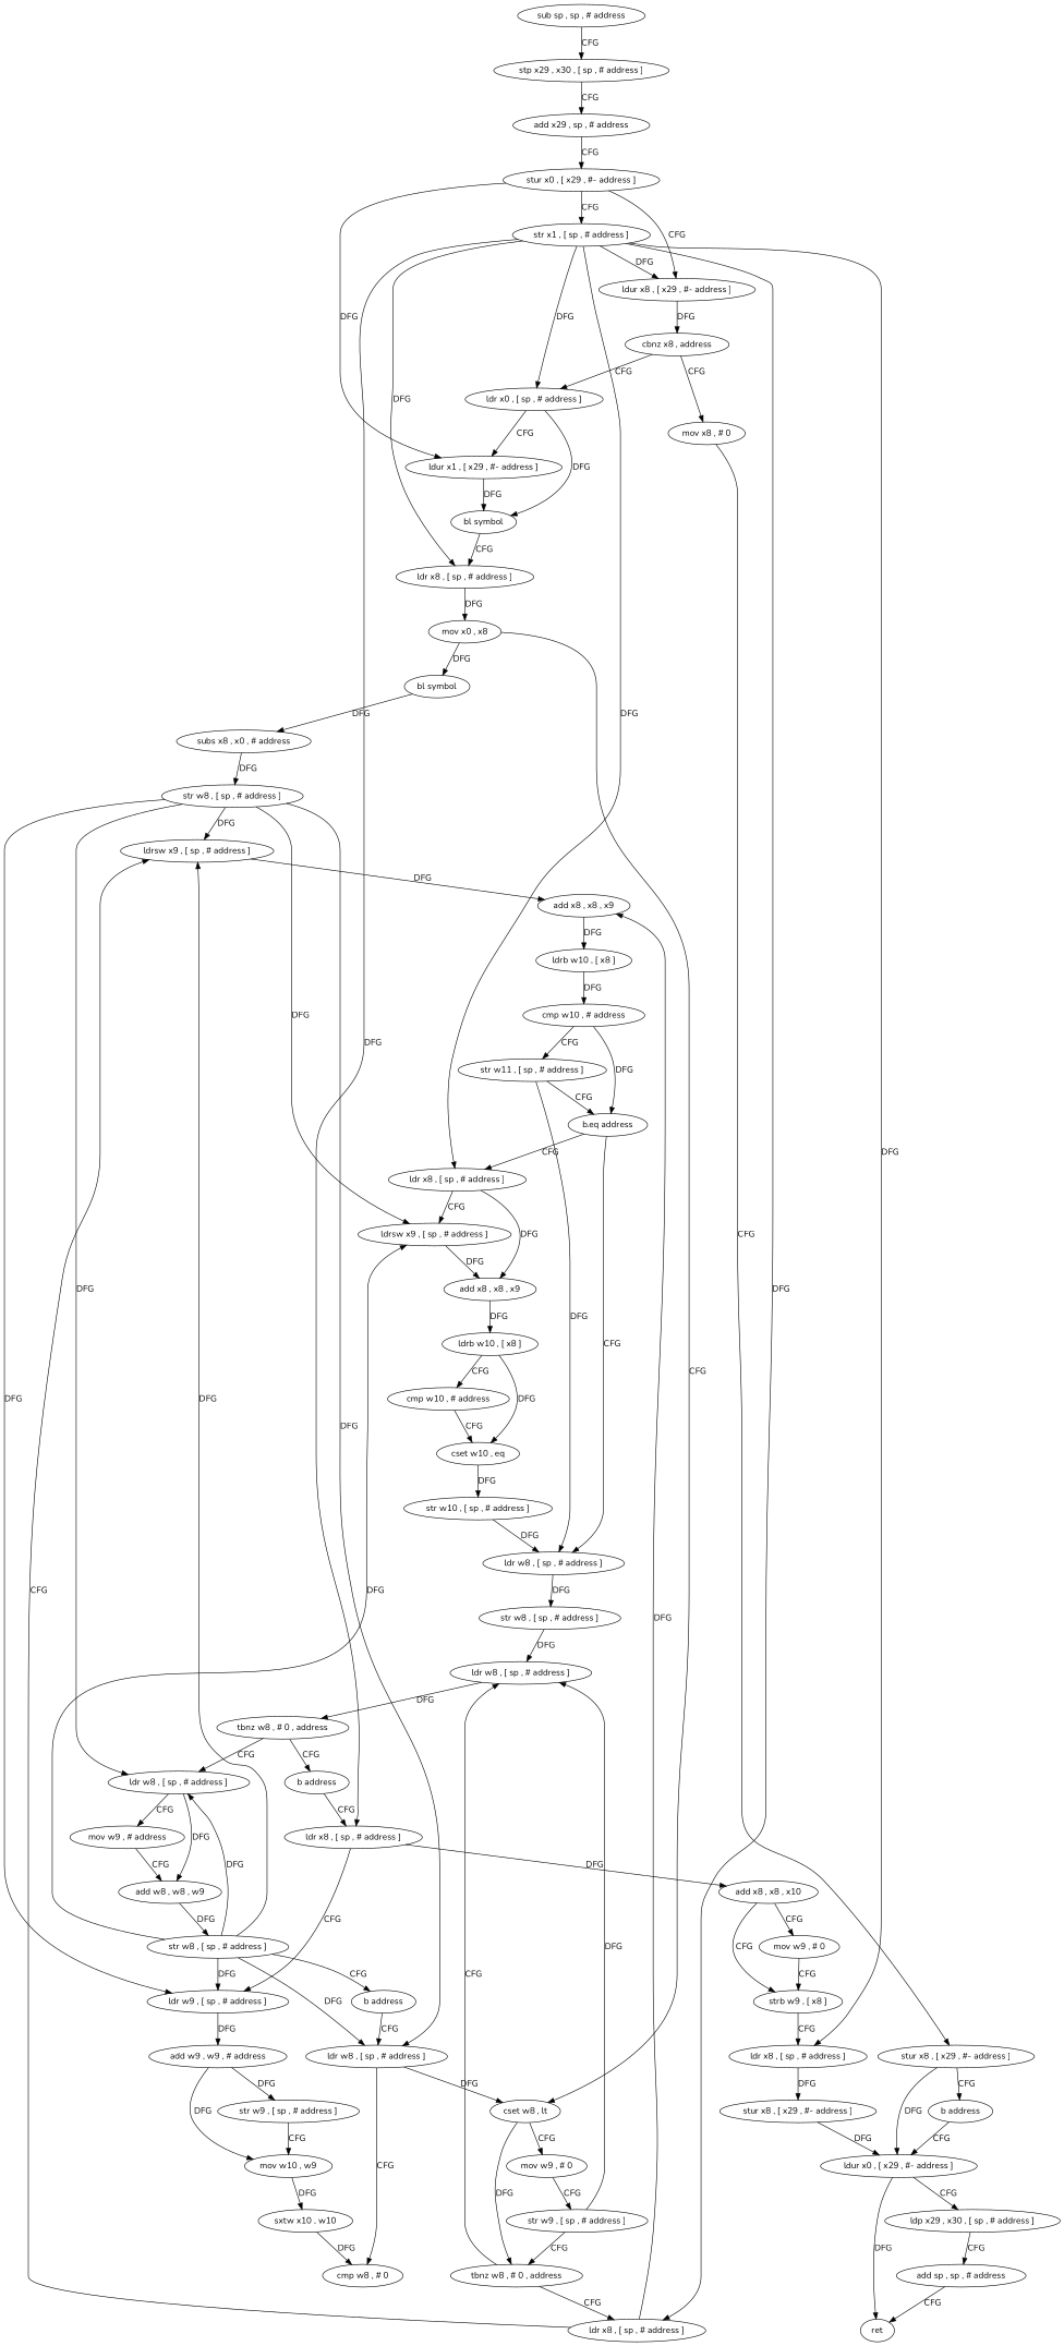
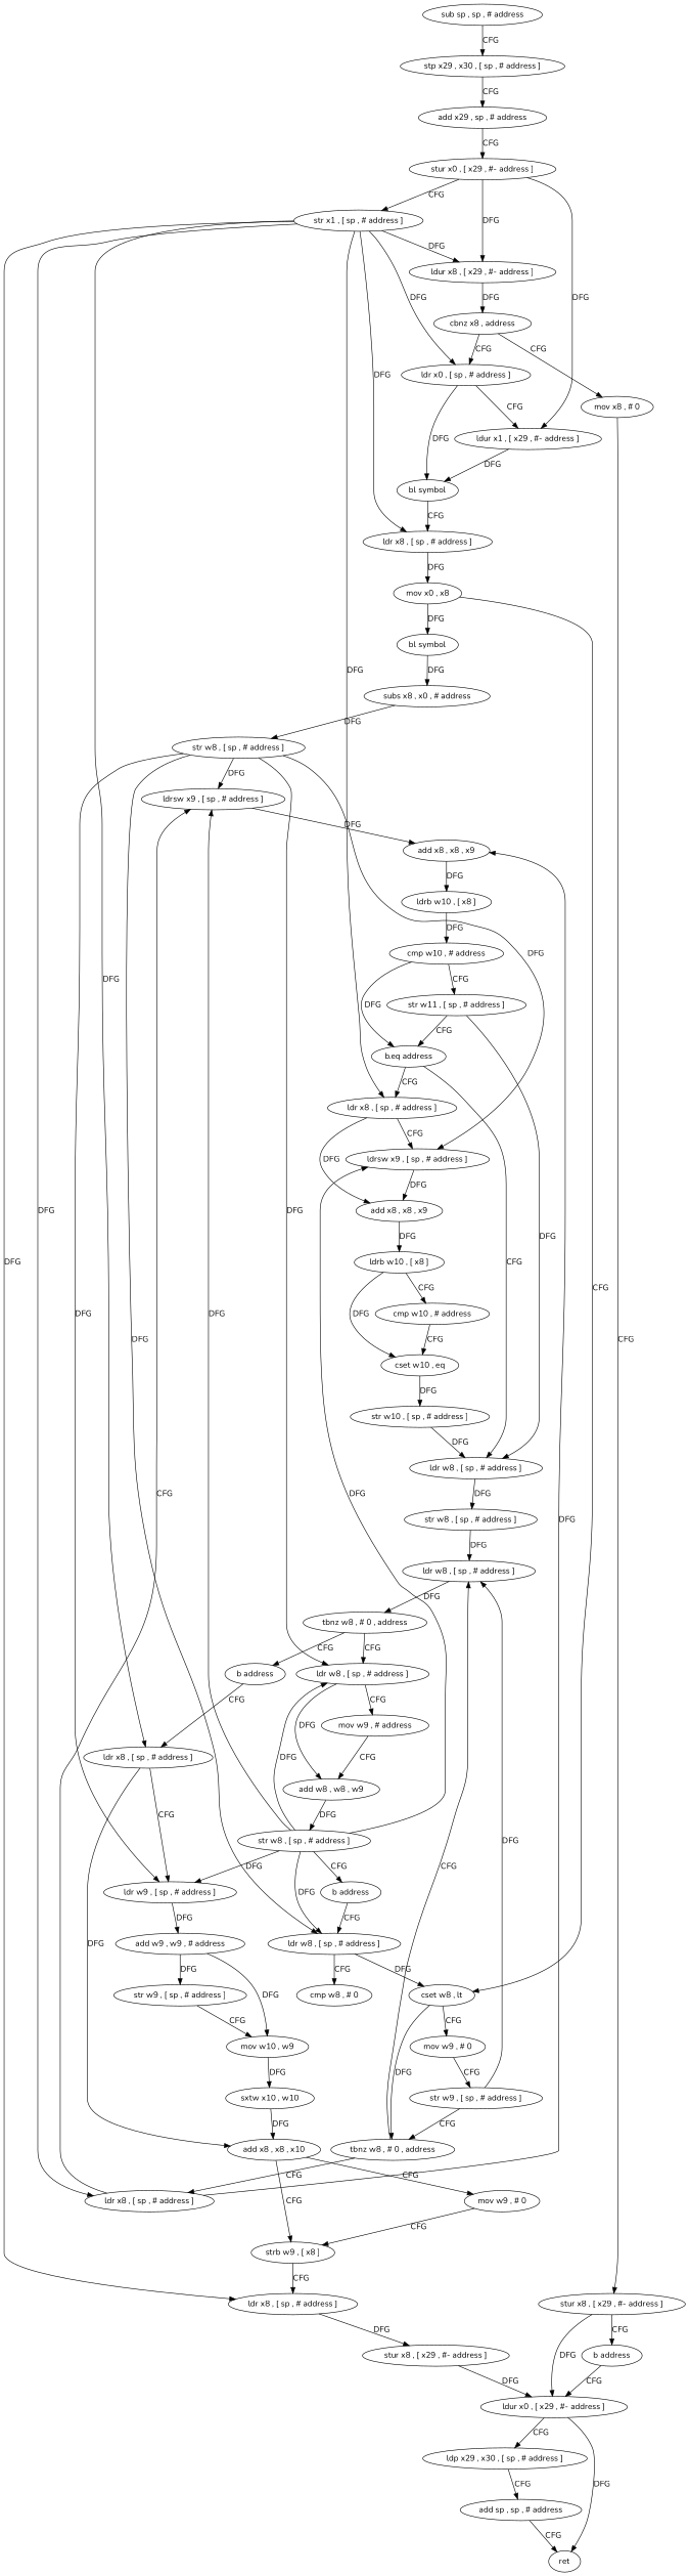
  digraph {
    fontname=Nunito
    node [fontname=Nunito]
    edge [fontname=Nunito]
    n1 [label="sub sp , sp , # address"]
    n2 [label="stp x29 , x30 , [ sp , # address ]"]
    n3 [label="add x29 , sp , # address"]
    n4 [label="stur x0 , [ x29 , #- address ]"]
    n5 [label="str x1 , [ sp , # address ]"]
    n6 [label="ldur x8 , [ x29 , #- address ]"]
    n7 [label="ldur x1 , [ x29 , #- address ]"]
    n8 [label="ldr x0 , [ sp , # address ]"]
    n9 [label="ldr x8 , [ sp , # address ]"]
    n10 [label="ldr x8 , [ sp , # address ]"]
    n11 [label="ldr x8 , [ sp , # address ]"]
    n12 [label="ldr x8 , [ sp , # address ]"]
    n13 [label="ldr x8 , [ sp , # address ]"]
    n14 [label="cbnz x8 , address"]
    n15 [label="bl symbol"]
    n16 [label="mov x0 , x8"]
    n17 [label="ldrsw x9 , [ sp , # address ]"]
    n18 [label="add x8 , x8 , x9"]
    n19 [label="ldrsw x9 , [ sp , # address ]"]
    n20 [label="add x8 , x8 , x9"]
    n21 [label="ldr w9 , [ sp , # address ]"]
    n22 [label="add x8 , x8 , x10"]
    n23 [label="stur x8 , [ x29 , #- address ]"]
    n24 [label="mov x8 , # 0"]
    n25 [label="stur x8 , [ x29 , #- address ]"]
    n26 [label="b address"]
    n27 [label="ldur x0 , [ x29 , #- address ]"]
    n28 [label="bl symbol"]
    n29 [label="cset w8 , lt"]
    n30 [label="subs x8 , x0 , # address"]
    n31 [label="str w8 , [ sp , # address ]"]
    n32 [label="ldr w8 , [ sp , # address ]"]
    n33 [label="ldr w8 , [ sp , # address ]"]
    n34 [label="cmp w8 , # 0"]
    n35 [label="mov w9 , # address"]
    n36 [label="add w8 , w8 , w9"]
    n37 [label="add w9 , w9 , # address"]
    n38 [label="mov w9 , # 0"]
    n39 [label="tbnz w8 , # 0 , address"]
    n40 [label="ldp x29 , x30 , [ sp , # address ]"]
    n41 [label=ret]
    n42 [label="add sp , sp , # address"]
    n43 [label="ldr w8 , [ sp , # address ]"]
    n44 [label="tbnz w8 , # 0 , address"]
    n45 [label="b address"]
    n46 [label="str w8 , [ sp , # address ]"]
    n47 [label="ldrb w10 , [ x8 ]"]
    n48 [label="cmp w10 , # address"]
    n49 [label="str w11 , [ sp , # address ]"]
    n50 [label="b.eq address"]
    n51 [label="ldr w8 , [ sp , # address ]"]
    n52 [label="str w8 , [ sp , # address ]"]
    n53 [label="ldrb w10 , [ x8 ]"]
    n54 [label="b address"]
    n55 [label="mov w9 , # 0"]
    n56 [label="strb w9 , [ x8 ]"]
    n57 [label="cmp w10 , # address"]
    n58 [label="cset w10 , eq"]
    n59 [label="str w10 , [ sp , # address ]"]
    n60 [label="str w9 , [ sp , # address ]"]
    n61 [label="str w9 , [ sp , # address ]"]
    n62 [label="mov w10 , w9"]
    n63 [label="sxtw x10 , w10"]
    n1 -> n2 [label=CFG]
    n2 -> n3 [label=CFG]
    n3 -> n4 [label=CFG]
    n4 -> n5 [label=CFG]
-   n4 -> n6 [label=CFG]
+   n4 -> n6 [label=DFG]
    n4 -> n7 [label=DFG]
    n5 -> n6 [label=DFG]
    n5 -> n8 [label=DFG]
    n5 -> n9 [label=DFG]
    n5 -> n10 [label=DFG]
    n5 -> n11 [label=DFG]
    n5 -> n12 [label=DFG]
    n5 -> n13 [label=DFG]
    n6 -> n14 [label=DFG]
    n7 -> n15 [label=DFG]
    n8 -> n7 [label=CFG]
    n8 -> n15 [label=DFG]
    n9 -> n16 [label=DFG]
    n10 -> n17 [label=CFG]
    n10 -> n18 [label=DFG]
    n11 -> n19 [label=CFG]
    n11 -> n20 [label=DFG]
    n12 -> n21 [label=CFG]
    n12 -> n22 [label=DFG]
    n13 -> n23 [label=DFG]
    n14 -> n8 [label=CFG]
    n14 -> n24 [label=CFG]
    n15 -> n9 [label=CFG]
    n16 -> n28 [label=DFG]
    n16 -> n29 [label=CFG]
    n17 -> n18 [label=DFG]
    n18 -> n47 [label=DFG]
    n19 -> n20 [label=DFG]
    n20 -> n53 [label=DFG]
    n21 -> n37 [label=DFG]
    n22 -> n55 [label=CFG]
    n22 -> n56 [label=CFG]
    n23 -> n27 [label=DFG]
    n24 -> n25 [label=CFG]
    n25 -> n26 [label=CFG]
    n25 -> n27 [label=DFG]
    n26 -> n27 [label=CFG]
    n27 -> n40 [label=CFG]
    n27 -> n41 [label=DFG]
    n28 -> n30 [label=DFG]
    n29 -> n38 [label=CFG]
    n29 -> n39 [label=DFG]
    n30 -> n31 [label=DFG]
    n31 -> n17 [label=DFG]
    n31 -> n19 [label=DFG]
    n31 -> n21 [label=DFG]
    n31 -> n32 [label=DFG]
    n31 -> n33 [label=DFG]
    n32 -> n29 [label=DFG]
    n32 -> n34 [label=CFG]
    n33 -> n35 [label=CFG]
    n33 -> n36 [label=DFG]
    n35 -> n36 [label=CFG]
    n36 -> n46 [label=DFG]
    n37 -> n61 [label=DFG]
    n37 -> n62 [label=DFG]
    n38 -> n60 [label=CFG]
    n39 -> n10 [label=CFG]
    n39 -> n43 [label=CFG]
    n40 -> n42 [label=CFG]
    n42 -> n41 [label=CFG]
    n43 -> n44 [label=DFG]
    n44 -> n33 [label=CFG]
    n44 -> n45 [label=CFG]
    n45 -> n12 [label=CFG]
    n46 -> n17 [label=DFG]
    n46 -> n19 [label=DFG]
    n46 -> n21 [label=DFG]
    n46 -> n32 [label=DFG]
    n46 -> n33 [label=DFG]
    n46 -> n54 [label=CFG]
    n47 -> n48 [label=DFG]
    n48 -> n49 [label=CFG]
    n48 -> n50 [label=DFG]
    n49 -> n50 [label=CFG]
    n49 -> n51 [label=DFG]
    n50 -> n11 [label=CFG]
    n50 -> n51 [label=CFG]
    n51 -> n52 [label=DFG]
    n52 -> n43 [label=DFG]
    n53 -> n57 [label=CFG]
    n53 -> n58 [label=DFG]
    n54 -> n32 [label=CFG]
    n55 -> n56 [label=CFG]
    n56 -> n13 [label=CFG]
    n57 -> n58 [label=CFG]
    n58 -> n59 [label=DFG]
    n59 -> n51 [label=DFG]
    n60 -> n39 [label=CFG]
    n60 -> n43 [label=DFG]
    n61 -> n62 [label=CFG]
    n62 -> n63 [label=DFG]
-   n63 -> n34 [label=DFG]
+   n63 -> n22 [label=DFG]
  }
